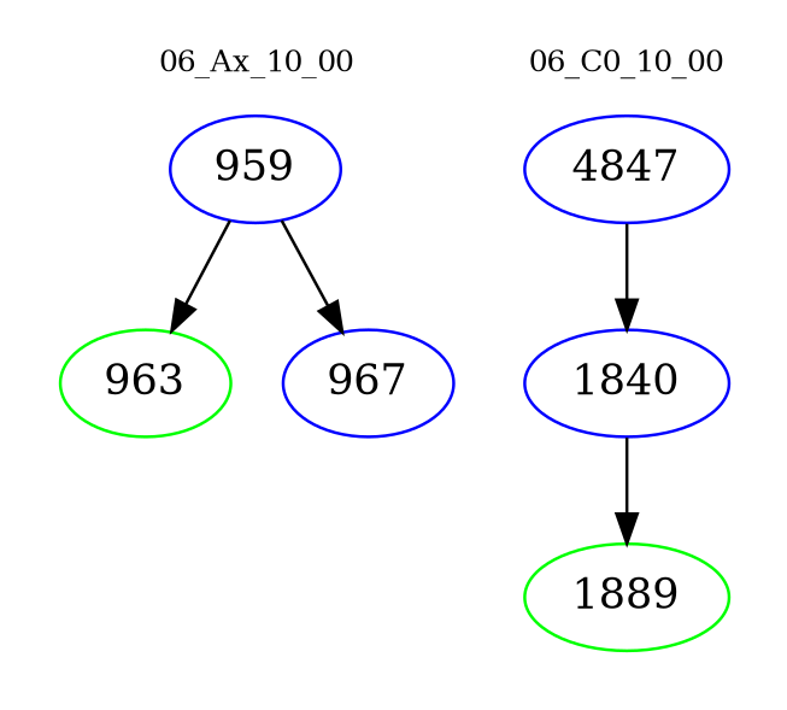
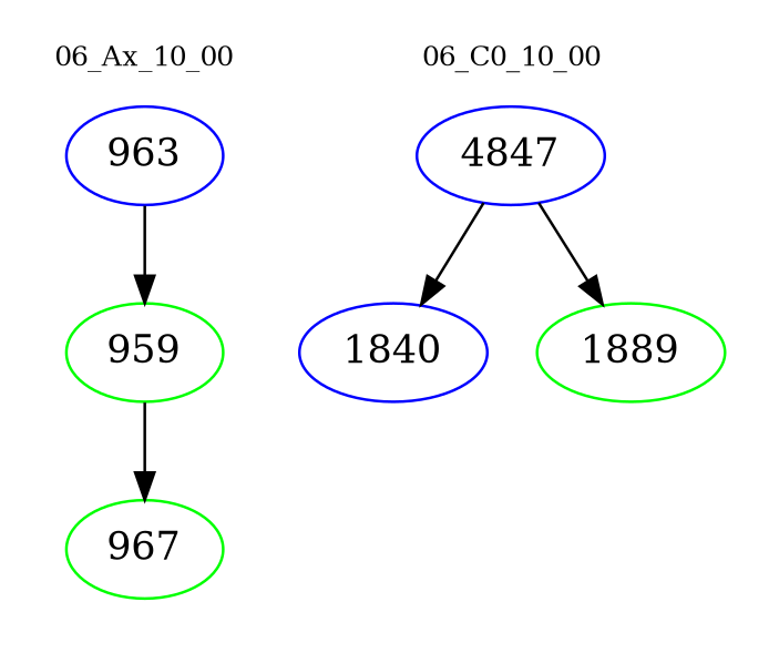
  digraph {
    node [color=blue]
    edge [color=black]
-   n1 [color=green label=963]
-   n2 [label=959]
-   n3 [label=967]
+   n1 [label=963]
+   n2 [color=green label=959]
+   n3 [color=green label=967]
    n4 [label=4847]
    n5 [label=1840]
    n6 [color=green label=1889]
    subgraph cluster_1 {
      color=white
      fontsize=10
      label="06_Ax_10_00"
      n1
      n2
      n3
    }
    subgraph cluster_2 {
      color=white
      fontsize=10
      label="06_C0_10_00"
      n4
      n5
      n6
    }
-   n2 -> n1
+   n1 -> n2
    n2 -> n3
    n4 -> n5
-   n5 -> n6
+   n4 -> n6
  }
